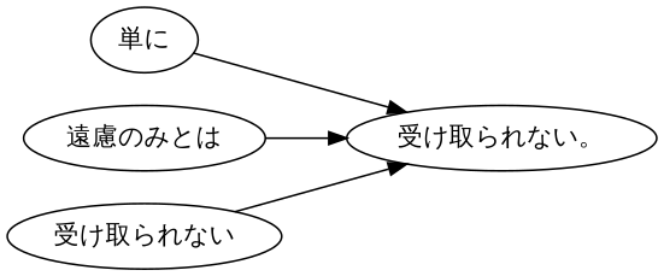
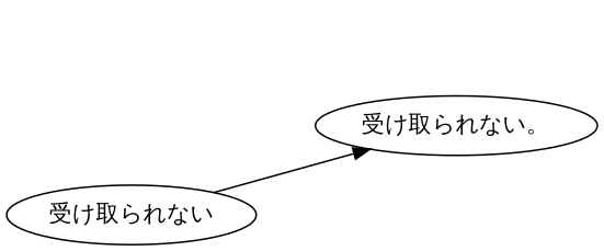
  digraph {
    rankdir=LR
-   n1 [label="単に"]
    n2 [label="受け取られない。"]
-   n3 [label="遠慮のみとは"]
    n4 [label="受け取られない"]
-   n1 -> n2
-   n3 -> n2
    n4 -> n2
  }
